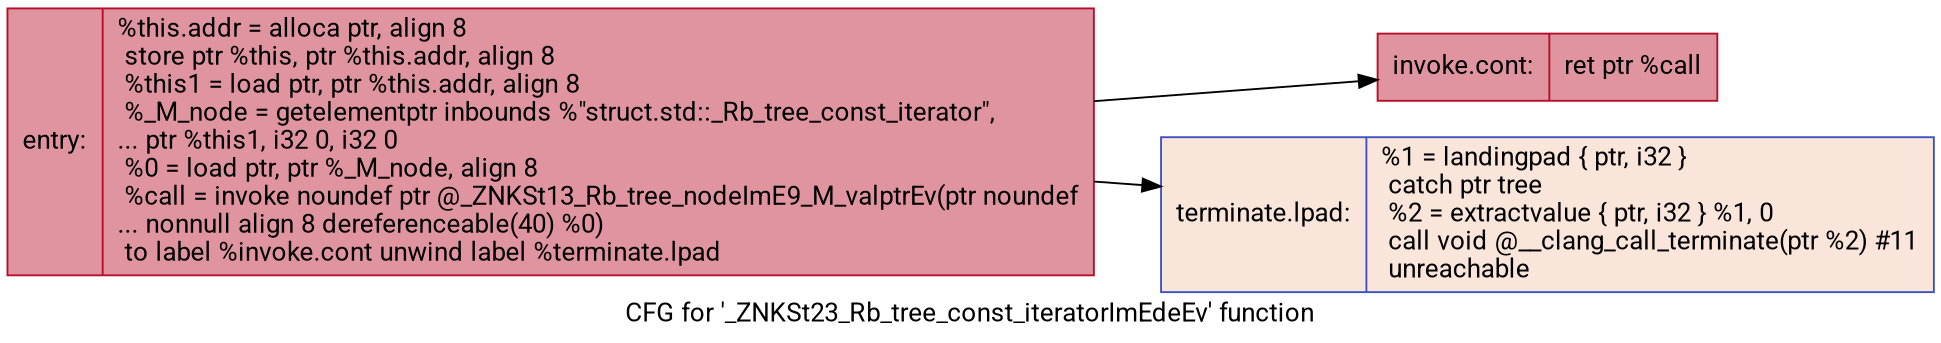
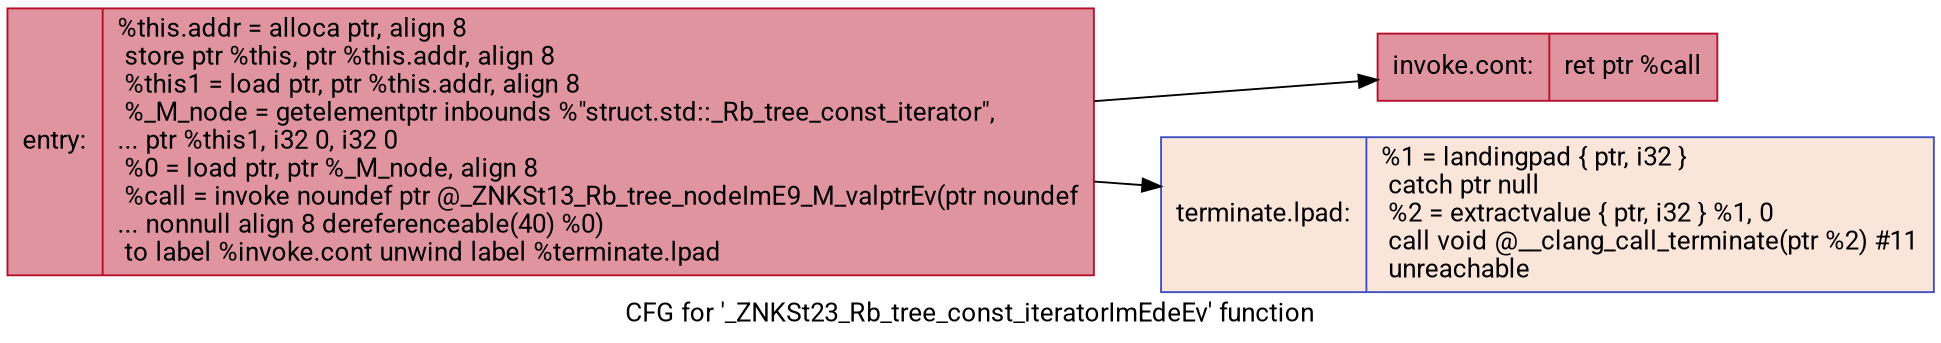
  digraph {
    label="CFG for '_ZNKSt23_Rb_tree_const_iteratorImEdeEv' function"
    rankdir=LR
    fontname=Roboto
    node [color="#b70d28ff" fillcolor="#b70d2870" fontname=Roboto shape=record style=filled]
    edge [fontname=Roboto]
    n1 [label="{entry:\l|  %this.addr = alloca ptr, align 8\l  store ptr %this, ptr %this.addr, align 8\l  %this1 = load ptr, ptr %this.addr, align 8\l  %_M_node = getelementptr inbounds %\"struct.std::_Rb_tree_const_iterator\",\l... ptr %this1, i32 0, i32 0\l  %0 = load ptr, ptr %_M_node, align 8\l  %call = invoke noundef ptr @_ZNKSt13_Rb_tree_nodeImE9_M_valptrEv(ptr noundef\l... nonnull align 8 dereferenceable(40) %0)\l          to label %invoke.cont unwind label %terminate.lpad\l}"]
    n2 [label="{invoke.cont:\l|  ret ptr %call\l}"]
-   n3 [color="#3d50c3ff" fillcolor="#f4c5ad70" label="{terminate.lpad:\l|  %1 = landingpad \{ ptr, i32 \}\l          catch ptr tree\l  %2 = extractvalue \{ ptr, i32 \} %1, 0\l  call void @__clang_call_terminate(ptr %2) #11\l  unreachable\l}"]
+   n3 [color="#3d50c3ff" fillcolor="#f4c5ad70" label="{terminate.lpad:\l|  %1 = landingpad \{ ptr, i32 \}\l          catch ptr null\l  %2 = extractvalue \{ ptr, i32 \} %1, 0\l  call void @__clang_call_terminate(ptr %2) #11\l  unreachable\l}"]
    n1 -> n2
    n1 -> n3
  }
